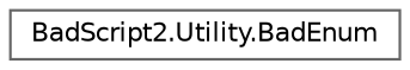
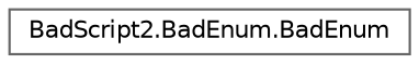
  digraph {
    rankdir=LR
-   n1 [color=grey40 fillcolor=white fontname=Helvetica fontsize=10 height=0.2 label="BadScript2.Utility.BadEnum" shape=box style=filled width=0.4]
+   n1 [color=grey40 fillcolor=white fontname=Helvetica fontsize=10 height=0.2 label="BadScript2.BadEnum.BadEnum" shape=box style=filled width=0.4]
  }
